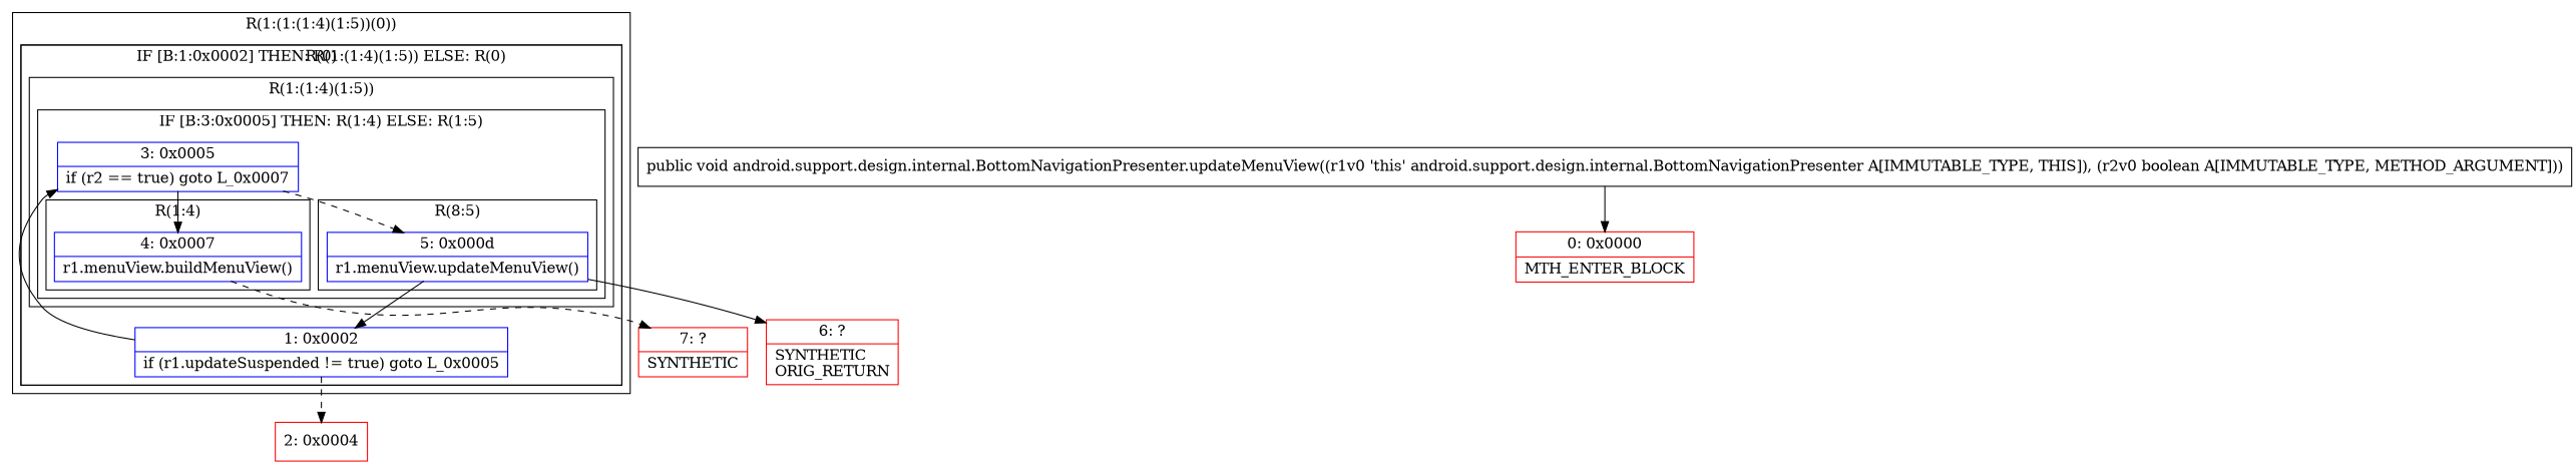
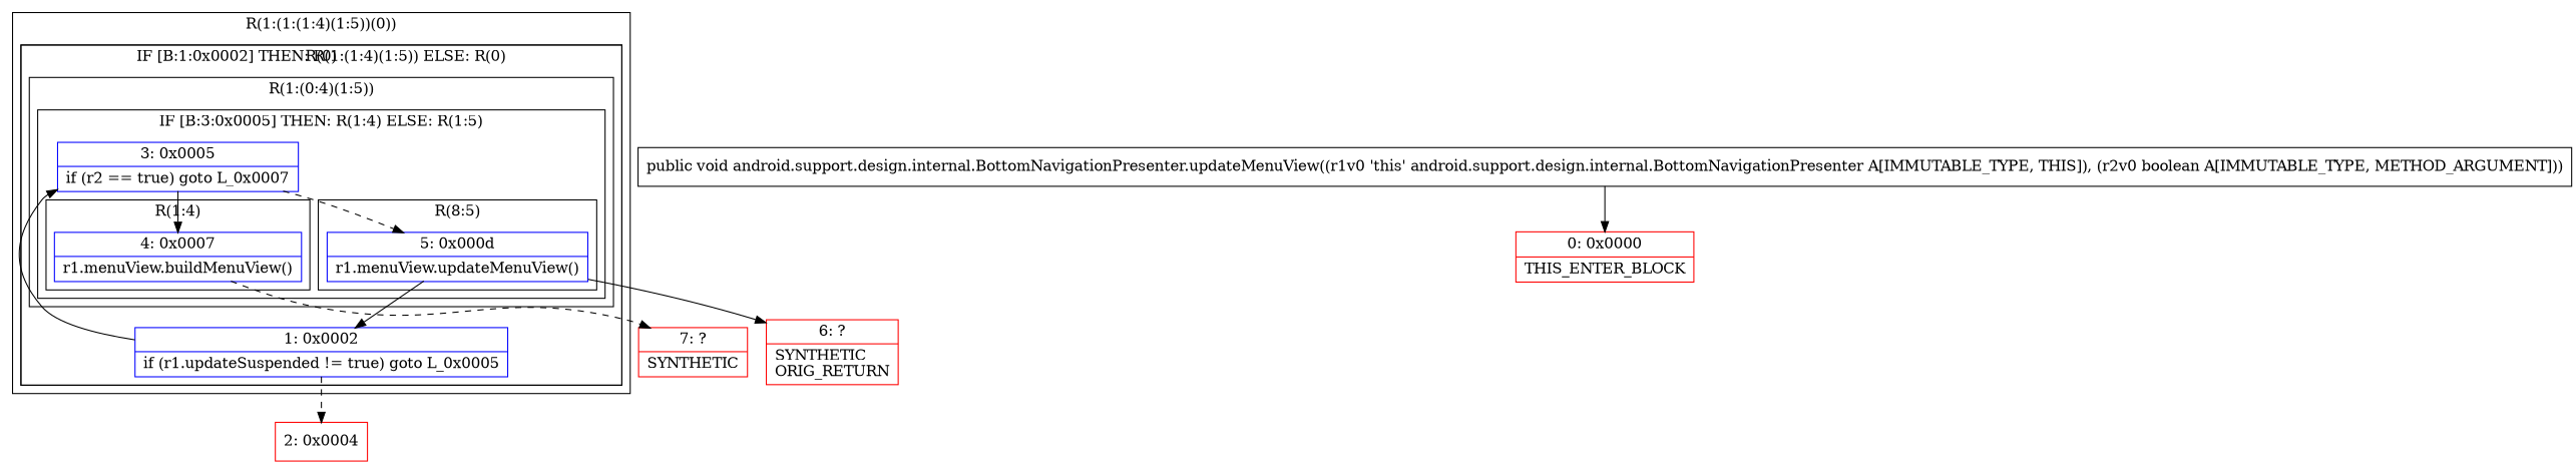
  digraph {
    node [color=blue shape=record]
    n1 [label="{4\:\ 0x0007|r1.menuView.buildMenuView()\l}"]
    n2 [label="{5\:\ 0x000d|r1.menuView.updateMenuView()\l}"]
    n3 [label="{3\:\ 0x0005|if (r2 == true) goto L_0x0007\l}"]
    n4 [label="{1\:\ 0x0002|if (r1.updateSuspended != true) goto L_0x0005\l}"]
    n5 [color=red label="{7\:\ ?|SYNTHETIC\l}"]
    n6 [color=red label="{6\:\ ?|SYNTHETIC\lORIG_RETURN\l}"]
    n7 [color=red label="{2\:\ 0x0004}"]
-   n8 [color=red label="{0\:\ 0x0000|MTH_ENTER_BLOCK\l}"]
+   n8 [color=red label="{0\:\ 0x0000|THIS_ENTER_BLOCK\l}"]
    n9 [label="{public void android.support.design.internal.BottomNavigationPresenter.updateMenuView((r1v0 'this' android.support.design.internal.BottomNavigationPresenter A[IMMUTABLE_TYPE, THIS]), (r2v0 boolean A[IMMUTABLE_TYPE, METHOD_ARGUMENT])) }" color=""]
    subgraph cluster_1 {
      label="R(1:(1:(1:4)(1:5))(0))"
      subgraph cluster_2 {
        label="IF [B:1:0x0002] THEN: R(1:(1:4)(1:5)) ELSE: R(0)"
        n4
        subgraph cluster_3 {
-         label="R(1:(1:4)(1:5))"
+         label="R(1:(0:4)(1:5))"
          subgraph cluster_4 {
            label="IF [B:3:0x0005] THEN: R(1:4) ELSE: R(1:5)"
            n3
            subgraph cluster_5 {
              label="R(1:4)"
              n1
            }
            subgraph cluster_6 {
              label="R(8:5)"
              n2
            }
          }
        }
        subgraph cluster_7 {
          label="R(0)"
        }
      }
    }
    n1 -> n5 [style=dashed]
    n2 -> n4
    n2 -> n6
    n3 -> n1
    n3 -> n2 [style=dashed]
    n4 -> n3
    n4 -> n7 [style=dashed]
    n9 -> n8
  }
